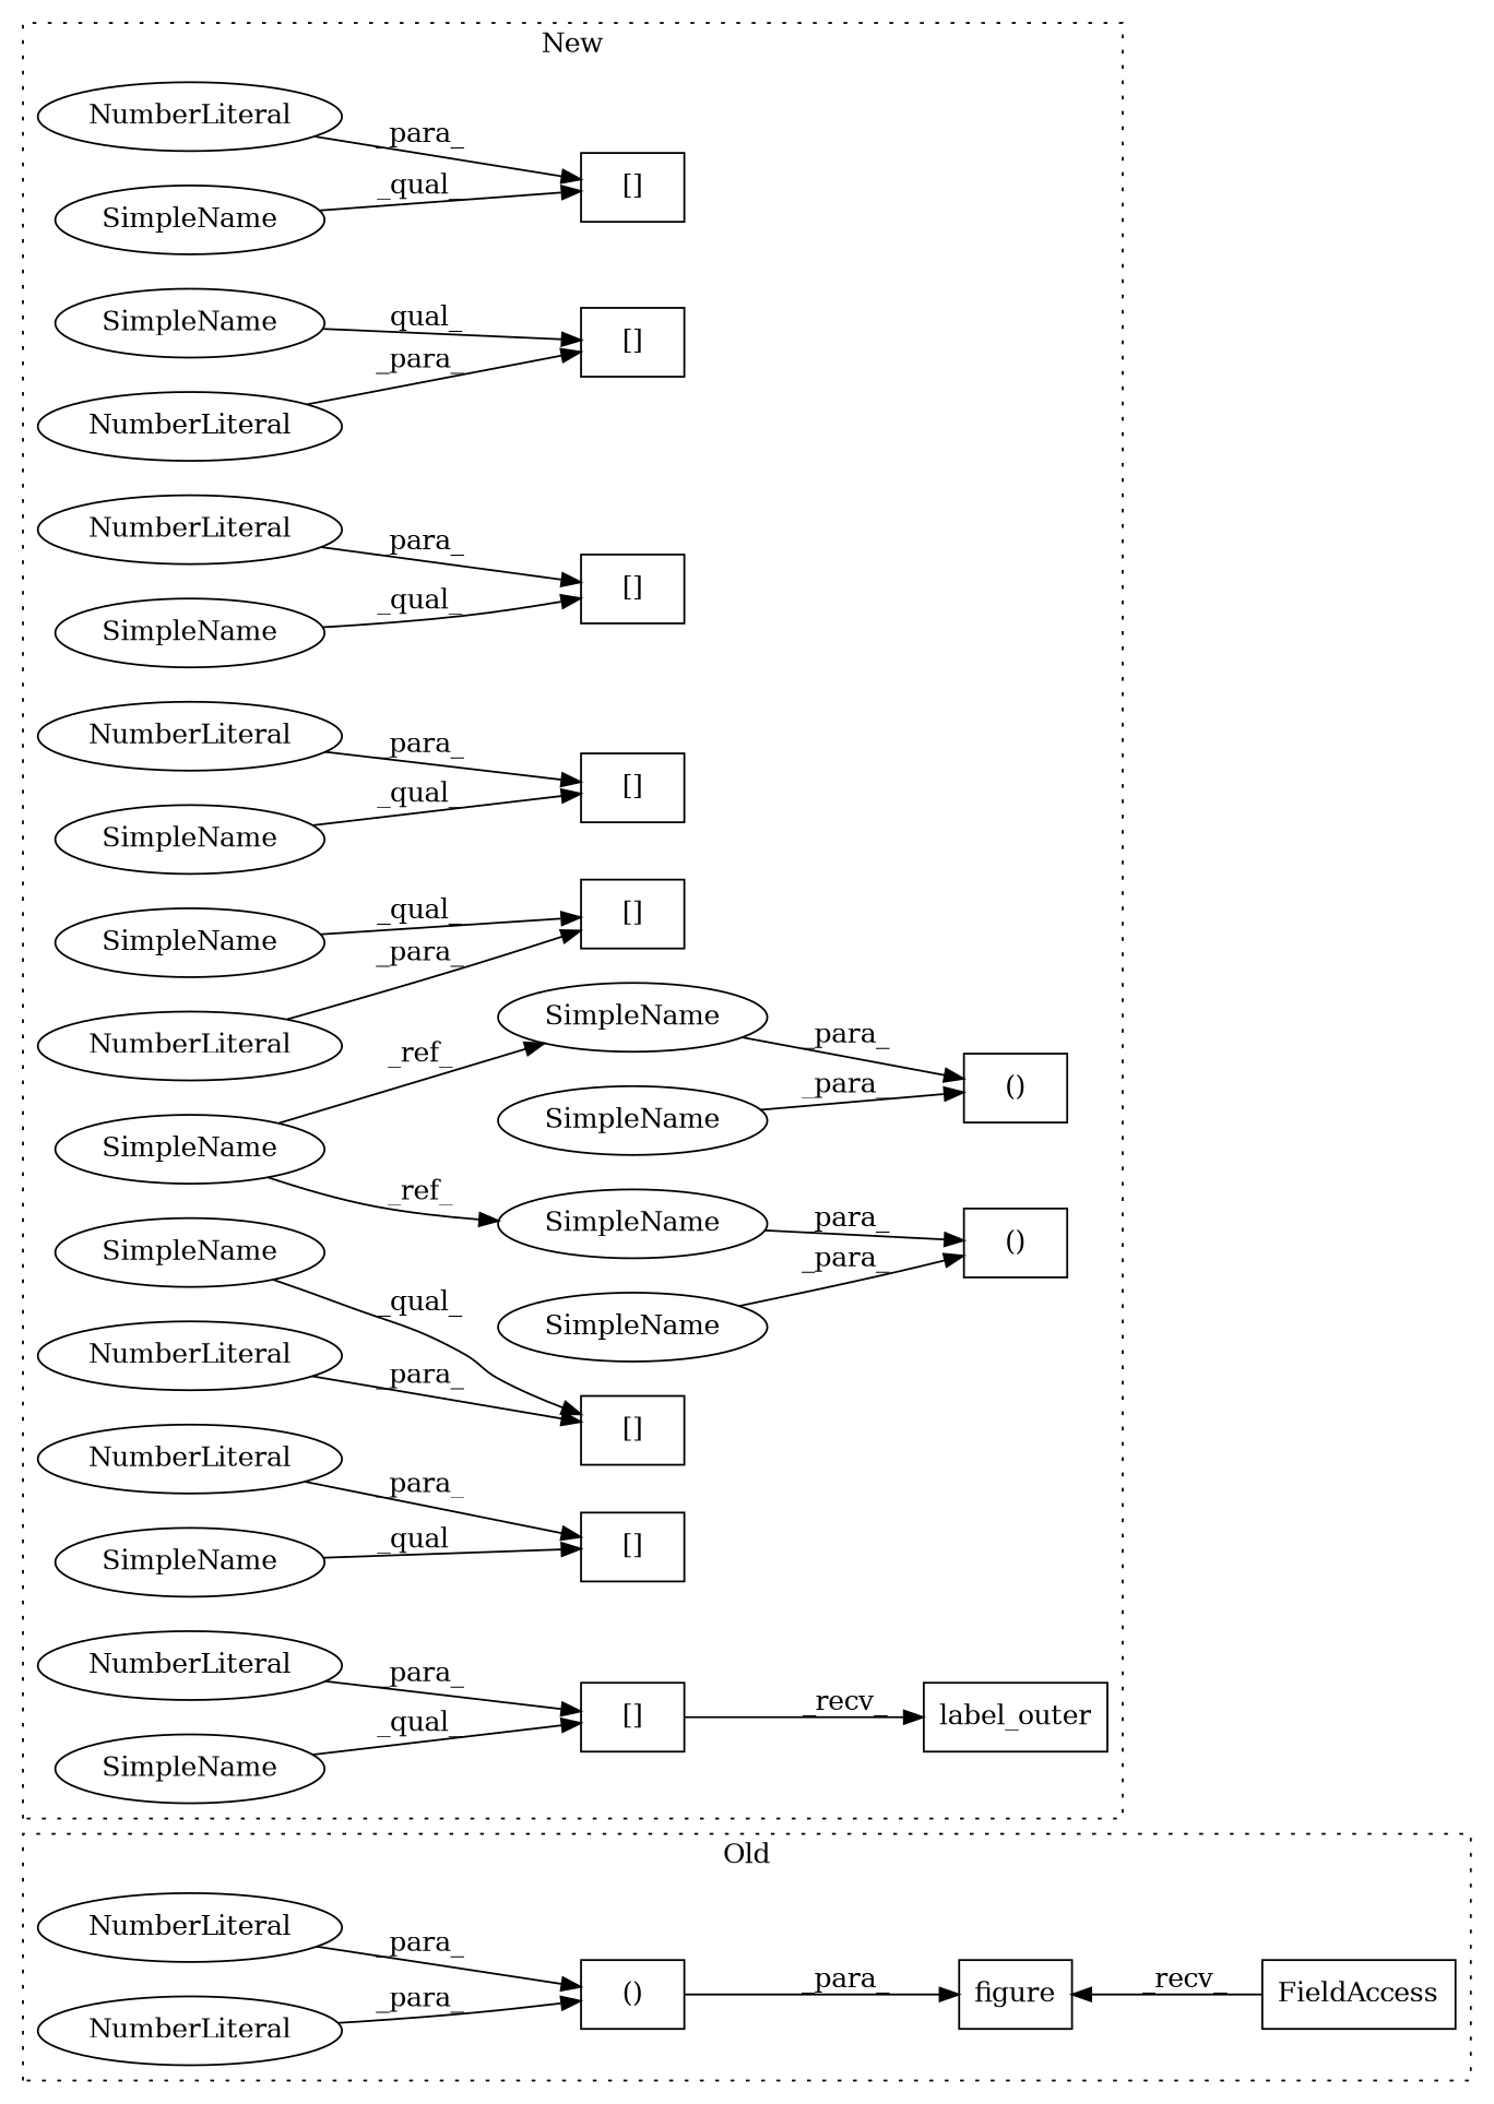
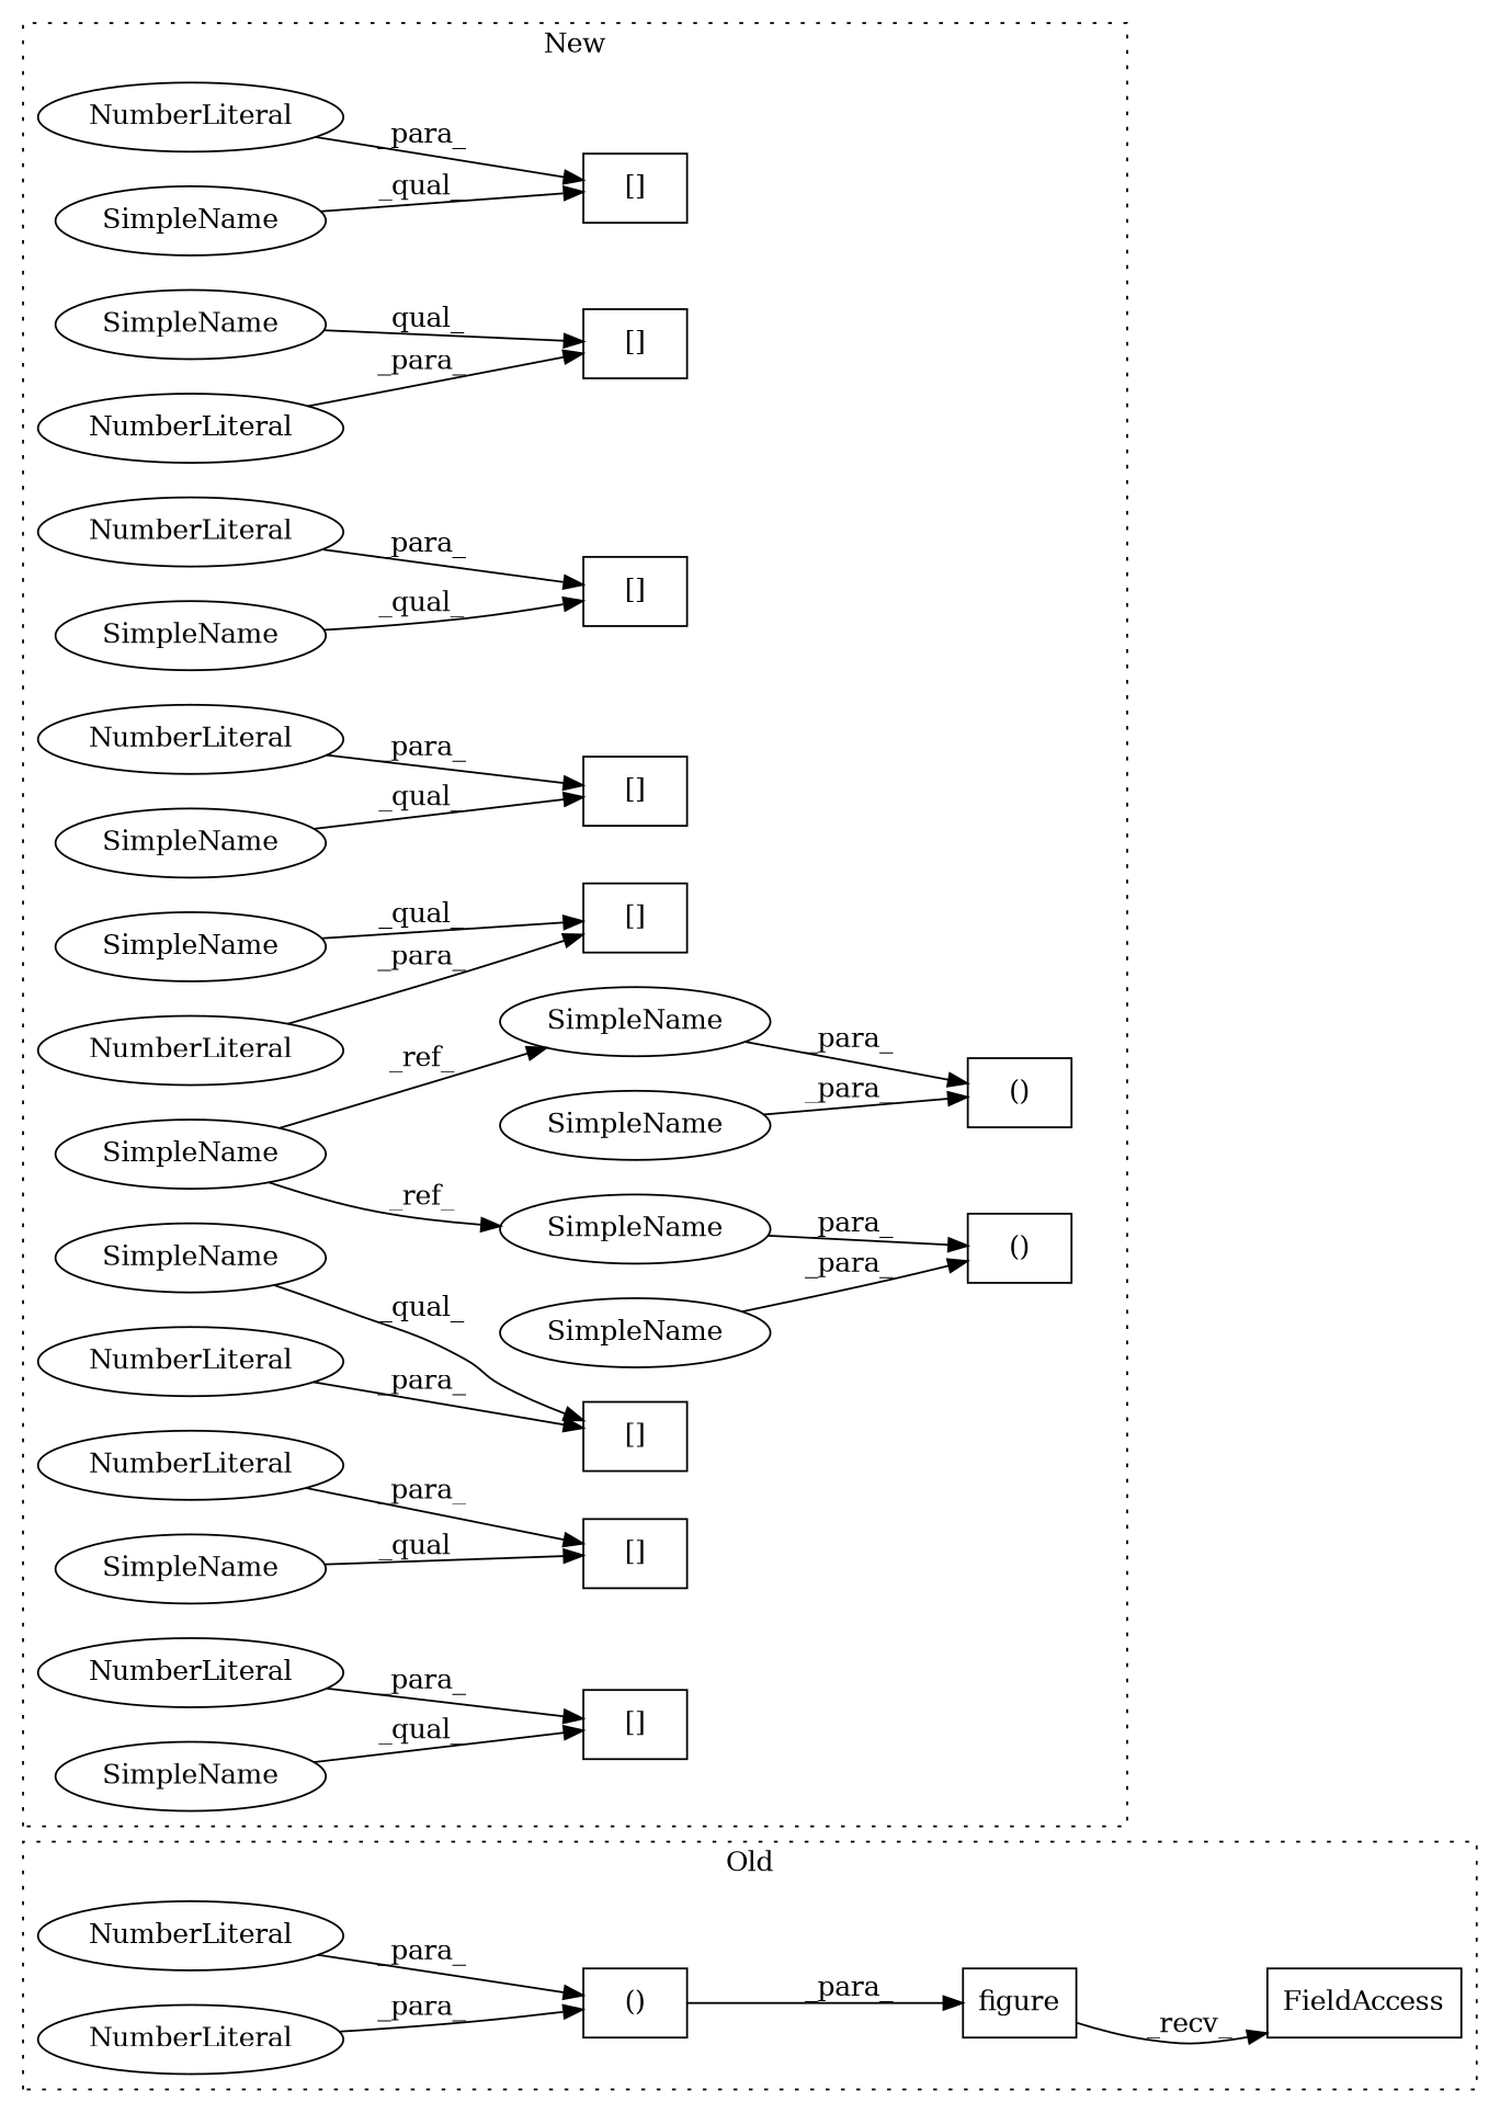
  digraph {
    rankdir=LR
    node [a=42 l=2 s=1246 shape=ellipse]
    n1 [a=32 l="12,2" label=figure s="1234,1262" shape=box]
    n2 [a=22 l=10 label=FieldAccess s=1216 shape=box]
    n3 [a=106 l=16 label="()" shape=box]
    n4 [a=34 l=1 label=NumberLiteral s=1261]
    n5 [a=34 label=NumberLiteral]
    n6 [a=2 l="3,1" label="[]" s="1444,1448" shape=box]
    n7 [a=34 l=1 label=NumberLiteral s=1447]
    n8 [a=2 l="3,1" label="[]" s="1540,1544" shape=box]
    n9 [a=34 l=1 label=NumberLiteral s=1543]
    n10 [a=2 l="3,1" label="[]" s="1941,1945" shape=box]
    n11 [a=34 l=1 label=NumberLiteral s=1944]
    n12 [a=2 l="3,1" label="[]" s="1978,1982" shape=box]
    n13 [a=34 l=1 label=NumberLiteral s=1981]
    n14 [a=2 l="3,1" label="[]" s="2077,2081" shape=box]
    n15 [a=34 l=1 label=NumberLiteral s=2080]
    n16 [a=2 l="3,1" label="[]" s="1489,1493" shape=box]
    n17 [a=34 l=1 label=NumberLiteral s=1492]
    n18 [a=2 l="3,1" label="[]" s="1953,1957" shape=box]
    n19 [a=34 l=1 label=NumberLiteral s=1956]
    n20 [a=2 l="3,1" label="[]" s="2023,2027" shape=box]
    n21 [a=34 l=1 label=NumberLiteral s=2026]
    n22 [a=106 l=18 label="()" s=776 shape=box]
-   n23 [a=32 l=13 label=label_outer s=1959 shape=box]
    n24 [a=106 l=18 label="()" s=502 shape=box]
    n25 [l=3 label=SimpleName s=170]
    n26 [label=SimpleName s=2023]
    n27 [label=SimpleName s=792]
    n28 [label=SimpleName s=1489]
    n29 [label=SimpleName s=518]
    n30 [label=SimpleName s=1978]
    n31 [label=SimpleName s=1444]
    n32 [label=SimpleName s=1540]
    n33 [label=SimpleName s=1941]
    n34 [label=SimpleName s=1953]
    n35 [label=SimpleName s=2077]
    n36 [l=3 label=SimpleName s=502]
    n37 [l=3 label=SimpleName s=776]
    subgraph cluster_1 {
      label=Old
      style=dotted
      n1
      n2
      n3
      n4
      n5
    }
    subgraph cluster_2 {
      label=New
      style=dotted
      n6
      n7
      n8
      n9
      n10
      n11
      n12
      n13
      n14
      n15
      n16
      n17
      n18
      n19
      n20
      n21
      n22
-     n23
      n24
      n25
      n26
      n27
      n28
      n29
      n30
      n31
      n32
      n33
      n34
      n35
      n36
      n37
    }
-   n2 -> n1 [label=_recv_]
+   n1 -> n2 [label=_recv_]
    n3 -> n1 [label=_para_]
    n4 -> n3 [label=_para_]
    n5 -> n3 [label=_para_]
    n7 -> n6 [label=_para_]
    n9 -> n8 [label=_para_]
    n11 -> n10 [label=_para_]
    n13 -> n12 [label=_para_]
    n15 -> n14 [label=_para_]
    n17 -> n16 [label=_para_]
-   n18 -> n23 [label=_recv_]
    n19 -> n18 [label=_para_]
    n21 -> n20 [label=_para_]
    n25 -> n36 [label=_ref_]
    n25 -> n37 [label=_ref_]
    n26 -> n20 [label=_qual_]
    n27 -> n22 [label=_para_]
    n28 -> n16 [label=_qual_]
    n29 -> n24 [label=_para_]
    n30 -> n12 [label=_qual_]
    n31 -> n6 [label=_qual_]
    n32 -> n8 [label=_qual_]
    n33 -> n10 [label=_qual_]
    n34 -> n18 [label=_qual_]
    n35 -> n14 [label=_qual_]
    n36 -> n24 [label=_para_]
    n37 -> n22 [label=_para_]
  }
